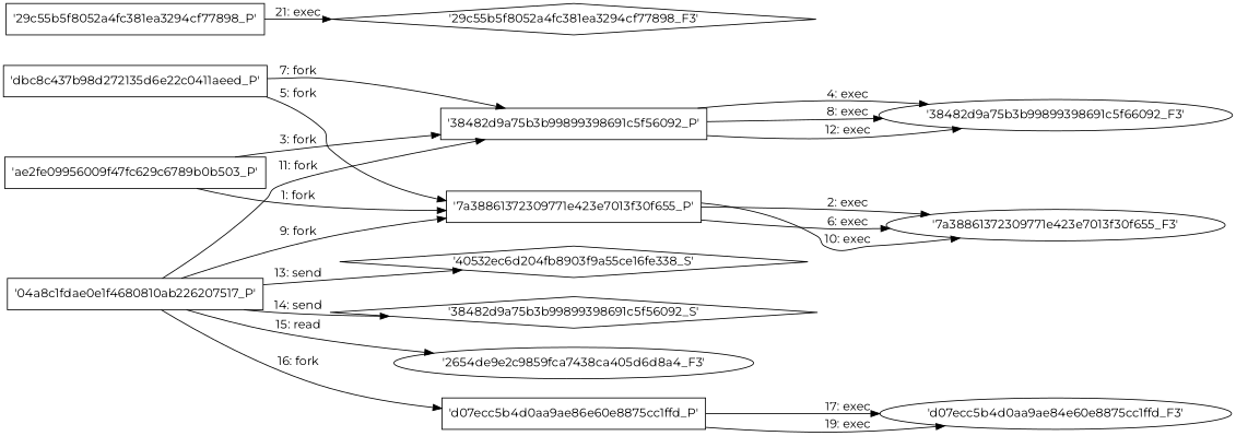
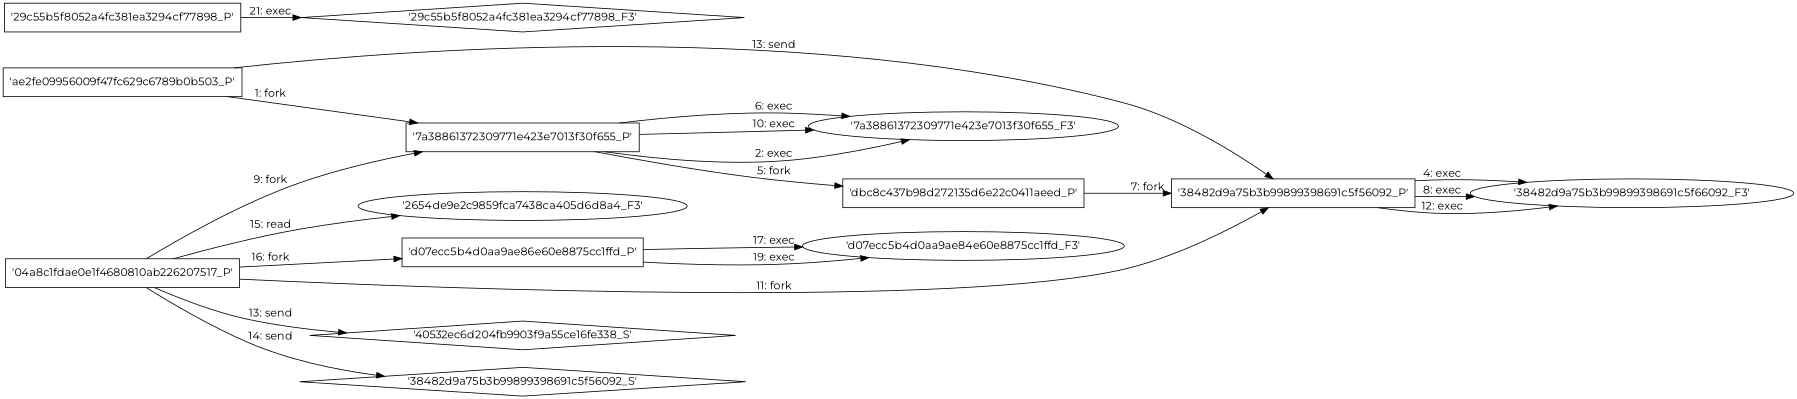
  digraph {
    engine=neato
    fixedsize=false
    fontname=Montserrat
    fontsize=10
    nodesep=0.3
    rankdir=LR
    ranksep=0
    splines=true
    node [fontname=Montserrat node_type=Process shape=box]
    edge [fontname=Montserrat]
    "'ae2fe09956009f47fc629c6789b0b503_P'"
    "'7a38861372309771e423e7013f30f655_P'"
    "'38482d9a75b3b99899398691c5f56092_P'"
    "'7a38861372309771e423e7013f30f655_F3'" [node_type=File shape=ellipse]
    n5 [label="'38482d9a75b3b99899398691c5f66092_F3'" node_type=File shape=ellipse]
    "'dbc8c437b98d272135d6e22c0411aeed_P'"
    "'04a8c1fdae0e1f4680810ab226207517_P'"
-   "'40532ec6d204fb9903f9a55ce16fe338_S'" [node_type=Socket shape=diamond label="'40532ec6d204fb8903f9a55ce16fe338_S'"]
+   "'40532ec6d204fb9903f9a55ce16fe338_S'" [node_type=Socket shape=diamond]
    "'38482d9a75b3b99899398691c5f56092_S'" [node_type=Socket shape=diamond]
    "'2654de9e2c9859fca7438ca405d6d8a4_F3'" [node_type=file shape=ellipse]
    n11 [label="'d07ecc5b4d0aa9ae86e60e8875cc1ffd_P'"]
    "'d07ecc5b4d0aa9ae84e60e8875cc1ffd_F3'" [node_type=File shape=ellipse]
    "'29c55b5f8052a4fc381ea3294cf77898_F3'" [node_type=File shape=diamond]
    "'29c55b5f8052a4fc381ea3294cf77898_P'"
    "'ae2fe09956009f47fc629c6789b0b503_P'" -> "'7a38861372309771e423e7013f30f655_P'" [label="1: fork"]
-   "'ae2fe09956009f47fc629c6789b0b503_P'" -> "'38482d9a75b3b99899398691c5f56092_P'" [label="3: fork"]
+   "'ae2fe09956009f47fc629c6789b0b503_P'" -> "'38482d9a75b3b99899398691c5f56092_P'" [label="13: send"]
    "'7a38861372309771e423e7013f30f655_P'" -> "'7a38861372309771e423e7013f30f655_F3'" [label="2: exec"]
    "'7a38861372309771e423e7013f30f655_P'" -> "'7a38861372309771e423e7013f30f655_F3'" [label="6: exec"]
    "'7a38861372309771e423e7013f30f655_P'" -> "'7a38861372309771e423e7013f30f655_F3'" [label="10: exec"]
    "'38482d9a75b3b99899398691c5f56092_P'" -> n5 [label="4: exec"]
    "'38482d9a75b3b99899398691c5f56092_P'" -> n5 [label="8: exec"]
    "'38482d9a75b3b99899398691c5f56092_P'" -> n5 [label="12: exec"]
-   "'dbc8c437b98d272135d6e22c0411aeed_P'" -> "'7a38861372309771e423e7013f30f655_P'" [label="5: fork"]
+   "'7a38861372309771e423e7013f30f655_P'" -> "'dbc8c437b98d272135d6e22c0411aeed_P'" [label="5: fork"]
    "'dbc8c437b98d272135d6e22c0411aeed_P'" -> "'38482d9a75b3b99899398691c5f56092_P'" [label="7: fork"]
    "'04a8c1fdae0e1f4680810ab226207517_P'" -> "'7a38861372309771e423e7013f30f655_P'" [label="9: fork"]
    "'04a8c1fdae0e1f4680810ab226207517_P'" -> "'38482d9a75b3b99899398691c5f56092_P'" [label="11: fork"]
    "'04a8c1fdae0e1f4680810ab226207517_P'" -> "'40532ec6d204fb9903f9a55ce16fe338_S'" [label="13: send"]
    "'04a8c1fdae0e1f4680810ab226207517_P'" -> "'38482d9a75b3b99899398691c5f56092_S'" [label="14: send"]
    "'04a8c1fdae0e1f4680810ab226207517_P'" -> "'2654de9e2c9859fca7438ca405d6d8a4_F3'" [label="15: read"]
    "'04a8c1fdae0e1f4680810ab226207517_P'" -> n11 [label="16: fork"]
    n11 -> "'d07ecc5b4d0aa9ae84e60e8875cc1ffd_F3'" [label="17: exec"]
    n11 -> "'d07ecc5b4d0aa9ae84e60e8875cc1ffd_F3'" [label="19: exec"]
    "'29c55b5f8052a4fc381ea3294cf77898_P'" -> "'29c55b5f8052a4fc381ea3294cf77898_F3'" [label="21: exec"]
  }
